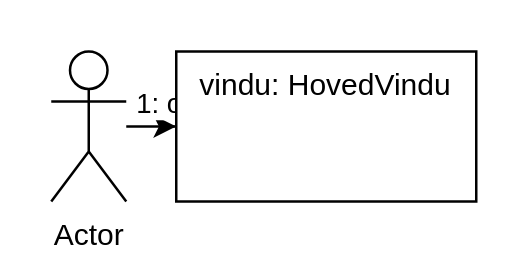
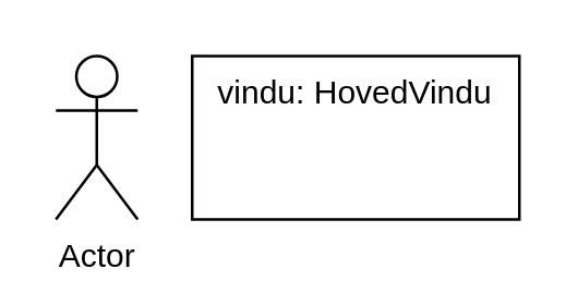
  <mxCell id="0" />
  <mxCell id="1" parent="0" />
- <mxCell id="2" value="" style="edgeStyle=orthogonalEdgeStyle;rounded=0;orthogonalLoop=1;jettySize=auto;html=1;" edge="1" parent="1" source="4" target="5"><mxGeometry relative="1" as="geometry" /></mxCell>
- <mxCell id="3" value="1: open()" style="edgeLabel;html=1;align=center;verticalAlign=middle;resizable=0;points=[];" vertex="1" connectable="0" parent="2"><mxGeometry x="-0.45" y="1" relative="1" as="geometry"><mxPoint x="8" y="-9" as="offset" /></mxGeometry></mxCell>
  <mxCell id="4" value="Actor" style="shape=umlActor;verticalLabelPosition=bottom;verticalAlign=top;html=1;" vertex="1" parent="1"><mxGeometry x="20" y="20" width="30" height="60" as="geometry" /></mxCell>
  <mxCell id="5" value="vindu: HovedVindu" style="whiteSpace=wrap;html=1;verticalAlign=top;fillColor=rgb(255, 255, 255);strokeColor=rgb(0, 0, 0);fontColor=rgb(0, 0, 0);" vertex="1" parent="1"><mxGeometry x="70" y="20" width="120" height="60" as="geometry" /></mxCell>
